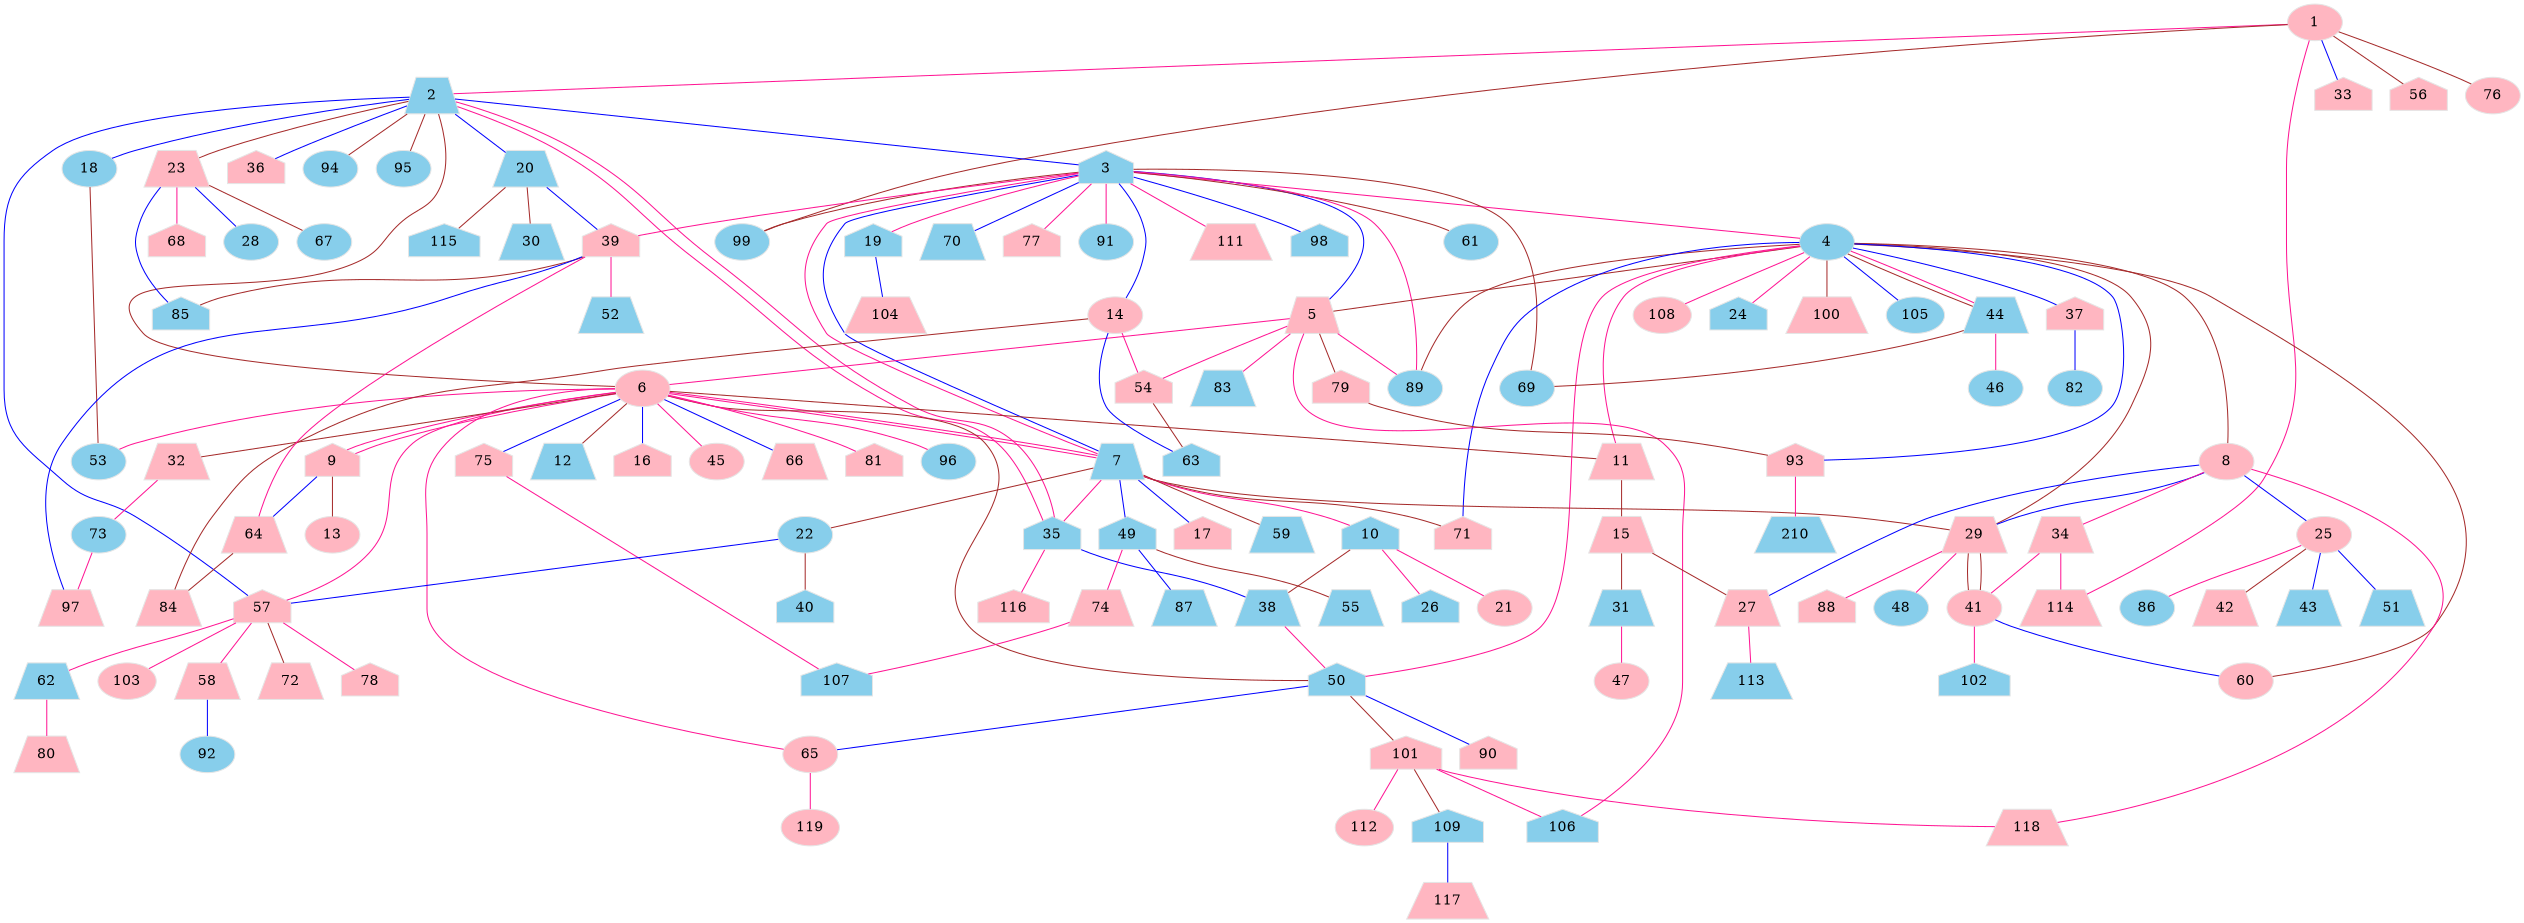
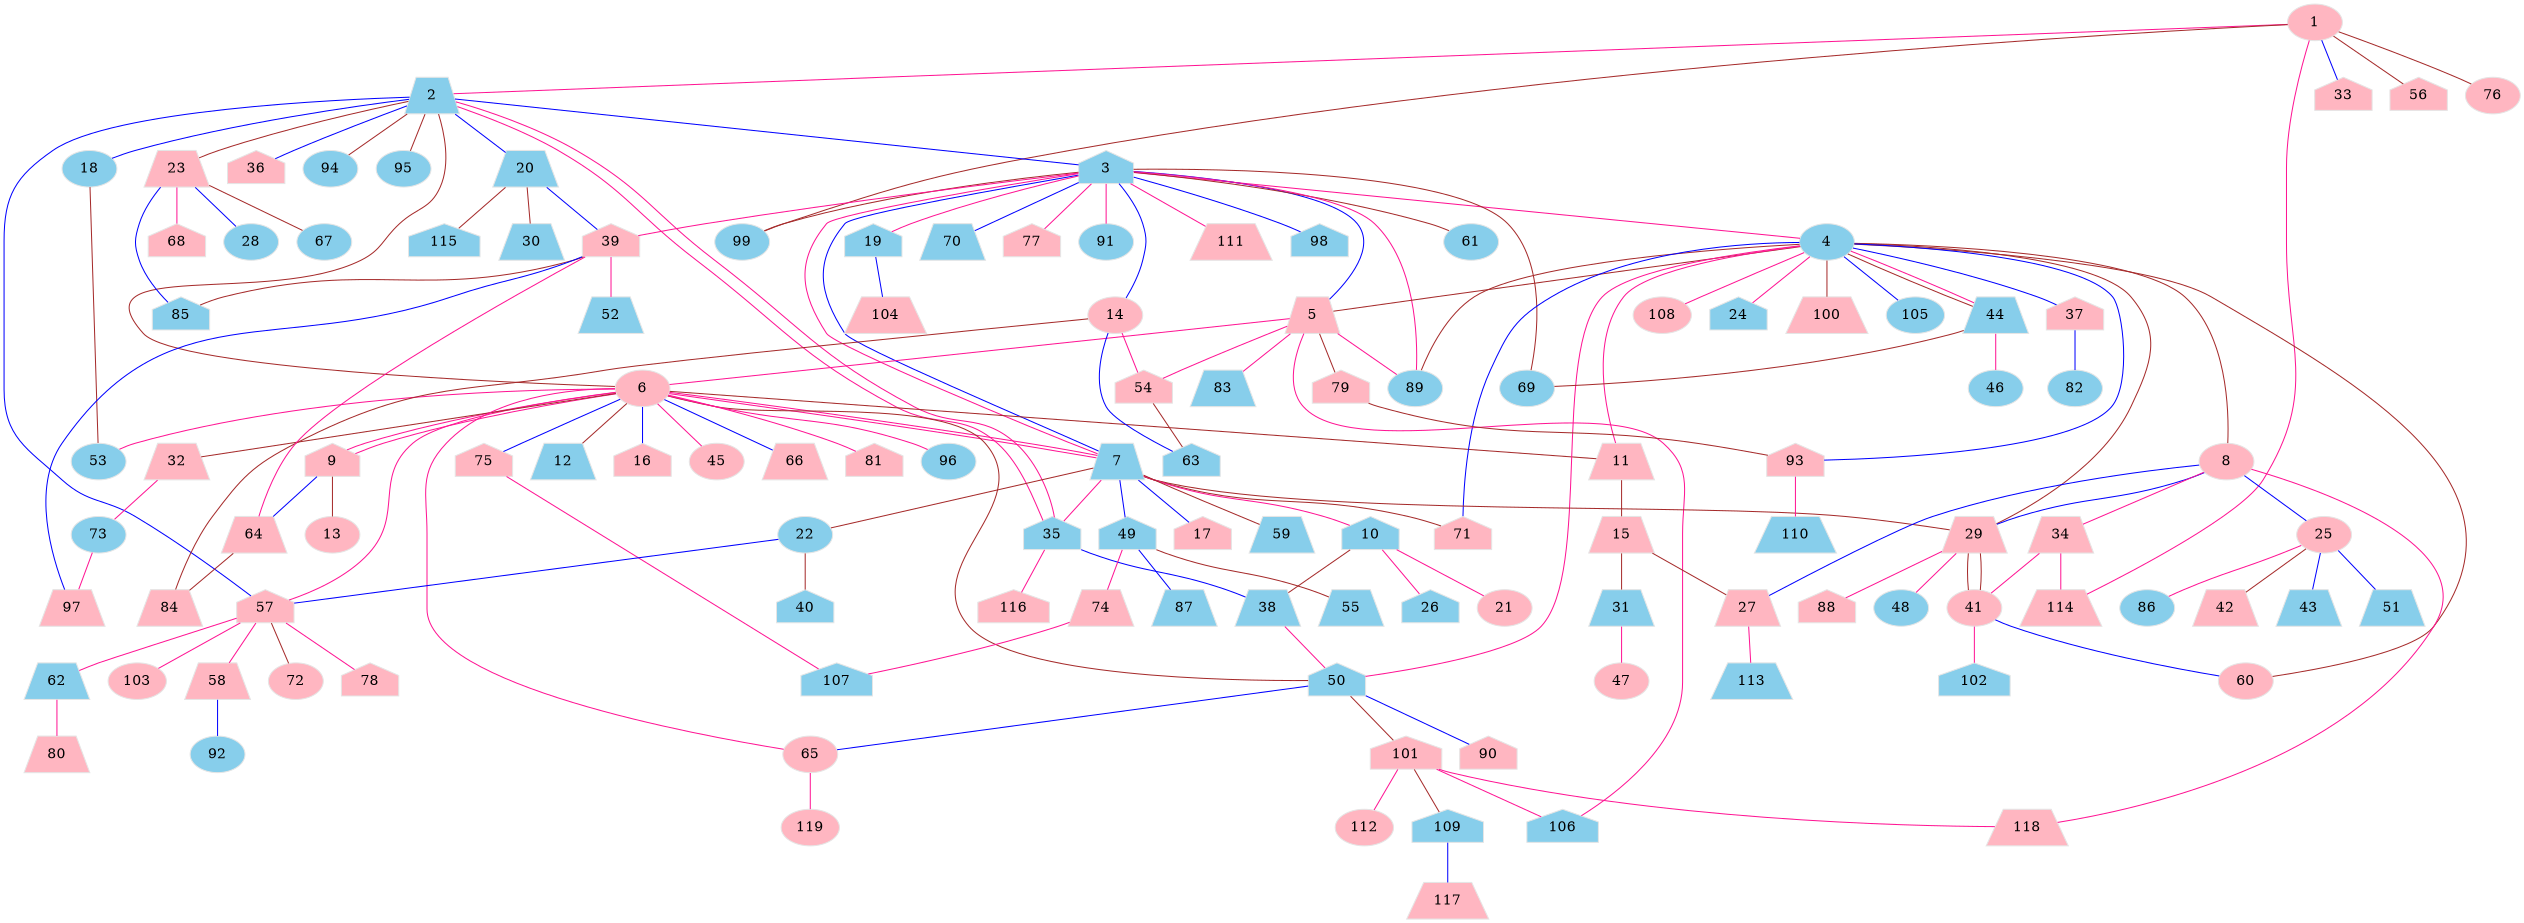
  graph {
    node [color=gray90 fillcolor=lightpink shape=trapezium style=filled]
    edge [color=deeppink]
    1 [shape=ellipse]
    2 [fillcolor=skyblue]
    33 [shape=house]
    56 [shape=house]
    76 [shape=ellipse]
    99 [fillcolor=skyblue shape=ellipse]
    114
    3 [fillcolor=skyblue shape=house]
    6 [shape=ellipse]
    18 [fillcolor=skyblue shape=ellipse]
    20 [fillcolor=skyblue]
    23
    35 [fillcolor=skyblue shape=house]
    36 [shape=house]
    57 [shape=house]
    94 [fillcolor=skyblue shape=ellipse]
    95 [fillcolor=skyblue shape=ellipse]
    4 [fillcolor=skyblue shape=ellipse]
    5
    7 [fillcolor=skyblue]
    14 [shape=ellipse]
    19 [fillcolor=skyblue shape=house]
    39 [shape=house]
    61 [fillcolor=skyblue shape=ellipse]
    69 [fillcolor=skyblue shape=ellipse]
    70 [fillcolor=skyblue]
    77 [shape=house]
    89 [fillcolor=skyblue shape=ellipse]
    91 [fillcolor=skyblue shape=ellipse]
    111
    98 [fillcolor=skyblue shape=house]
    11
    50 [fillcolor=skyblue shape=house]
    9 [shape=house]
    12 [fillcolor=skyblue]
    16 [shape=house]
    32
    45 [shape=ellipse]
    53 [fillcolor=skyblue shape=ellipse]
    65 [shape=ellipse]
    66
    75 [shape=house]
    81 [shape=house]
    96 [fillcolor=skyblue shape=ellipse]
    30 [fillcolor=skyblue]
    115 [fillcolor=skyblue shape=house]
    28 [fillcolor=skyblue shape=ellipse]
    67 [fillcolor=skyblue shape=ellipse]
    68 [shape=house]
    85 [fillcolor=skyblue shape=house]
    38 [fillcolor=skyblue]
    116 [shape=house]
    58
    62 [fillcolor=skyblue]
-   72
+   72 [shape=ellipse]
    78 [shape=house]
    103 [shape=ellipse]
    8 [shape=ellipse]
    24 [fillcolor=skyblue shape=house]
    29
    37 [shape=house]
    44 [fillcolor=skyblue]
    60 [shape=ellipse]
    71 [shape=house]
    93 [shape=house]
    100
    105 [fillcolor=skyblue shape=ellipse]
    108 [shape=ellipse]
    54 [shape=house]
    79 [shape=house]
    83 [fillcolor=skyblue]
    106 [fillcolor=skyblue shape=house]
    10 [fillcolor=skyblue shape=house]
    17 [shape=house]
    22 [fillcolor=skyblue shape=ellipse]
    49 [fillcolor=skyblue shape=house]
    59 [fillcolor=skyblue]
    63 [fillcolor=skyblue shape=house]
    84
    104
    64
    52 [fillcolor=skyblue]
    97
    25 [shape=ellipse]
    27
    34
    118
    15
    41 [shape=ellipse]
    48 [fillcolor=skyblue shape=ellipse]
    88 [shape=house]
    82 [fillcolor=skyblue shape=ellipse]
    46 [fillcolor=skyblue shape=ellipse]
    90 [shape=house]
    101 [shape=house]
-   110 [fillcolor=skyblue label=210]
+   110 [fillcolor=skyblue]
    13 [shape=ellipse]
    73 [fillcolor=skyblue shape=ellipse]
    119 [shape=ellipse]
    107 [fillcolor=skyblue shape=house]
    21 [shape=ellipse]
    26 [fillcolor=skyblue shape=house]
    40 [fillcolor=skyblue shape=house]
    55 [fillcolor=skyblue]
    74
    87 [fillcolor=skyblue]
    42
    43 [fillcolor=skyblue]
    51 [fillcolor=skyblue]
    86 [fillcolor=skyblue shape=ellipse]
    113 [fillcolor=skyblue]
    31 [fillcolor=skyblue]
    47 [shape=ellipse]
    102 [fillcolor=skyblue shape=house]
    109 [fillcolor=skyblue shape=house]
    112 [shape=ellipse]
    92 [fillcolor=skyblue shape=ellipse]
    80
    117
    1 -- 2
    1 -- 33 [color=blue]
    1 -- 56 [color=brown]
    1 -- 76 [color=brown]
    1 -- 99 [color=brown]
    1 -- 114
    2 -- 3 [color=blue]
    2 -- 6 [color=brown]
    2 -- 18 [color=blue]
    2 -- 20 [color=blue]
    2 -- 23 [color=brown]
    2 -- 35
    2 -- 35
    2 -- 36 [color=blue]
    2 -- 57 [color=blue]
    2 -- 94 [color=brown]
    2 -- 95 [color=brown]
    3 -- 99 [color=brown]
    3 -- 4
    3 -- 5 [color=blue]
    3 -- 7
    3 -- 7 [color=blue]
    3 -- 14 [color=blue]
    3 -- 19
    3 -- 39
    3 -- 61 [color=brown]
    3 -- 69 [color=brown]
    3 -- 70 [color=blue]
    3 -- 77
    3 -- 89
    3 -- 91
    3 -- 111
    3 -- 98 [color=blue]
    6 -- 57
    6 -- 7
    6 -- 7
    6 -- 11 [color=brown]
    6 -- 50 [color=brown]
    6 -- 9
    6 -- 9
    6 -- 12 [color=brown]
    6 -- 16 [color=blue]
    6 -- 32 [color=brown]
    6 -- 45
    6 -- 53
    6 -- 65
    6 -- 66 [color=blue]
    6 -- 75 [color=blue]
    6 -- 81
    6 -- 96
    18 -- 53 [color=brown]
    20 -- 39 [color=blue]
    20 -- 30 [color=brown]
    20 -- 115 [color=brown]
    23 -- 28 [color=blue]
    23 -- 67 [color=brown]
    23 -- 68
    23 -- 85 [color=blue]
    35 -- 38 [color=blue]
    35 -- 116
    57 -- 58
    57 -- 62
    57 -- 72 [color=brown]
    57 -- 78
    57 -- 103
    4 -- 5 [color=brown]
    4 -- 89 [color=brown]
    4 -- 11
    4 -- 50
    4 -- 8 [color=brown]
    4 -- 24
    4 -- 29 [color=brown]
    4 -- 37 [color=blue]
    4 -- 44 [color=brown]
    4 -- 44
    4 -- 60 [color=brown]
    4 -- 71 [color=blue]
    4 -- 93 [color=blue]
    4 -- 100 [color=brown]
    4 -- 105 [color=blue]
    4 -- 108
    5 -- 6
    5 -- 89
    5 -- 54
    5 -- 79 [color=brown]
    5 -- 83
    5 -- 106
    7 -- 35
    7 -- 29 [color=brown]
    7 -- 71 [color=brown]
    7 -- 10
    7 -- 17 [color=blue]
    7 -- 22 [color=brown]
    7 -- 49 [color=blue]
    7 -- 59 [color=brown]
    14 -- 54
    14 -- 63 [color=blue]
    14 -- 84 [color=brown]
    19 -- 104 [color=blue]
    39 -- 85 [color=brown]
    39 -- 64
    39 -- 52
    39 -- 97 [color=blue]
    11 -- 15 [color=brown]
    50 -- 65 [color=blue]
    50 -- 90 [color=blue]
    50 -- 101 [color=brown]
    9 -- 64 [color=blue]
    9 -- 13 [color=brown]
    32 -- 73
    65 -- 119
    75 -- 107
    38 -- 50
    58 -- 92 [color=blue]
    62 -- 80
    8 -- 29 [color=blue]
    8 -- 25 [color=blue]
    8 -- 27 [color=blue]
    8 -- 34
    8 -- 118
    29 -- 41 [color=brown]
    29 -- 41 [color=brown]
    29 -- 48
    29 -- 88
    37 -- 82 [color=blue]
    44 -- 69 [color=brown]
    44 -- 46
    93 -- 110
    54 -- 63 [color=brown]
    79 -- 93 [color=brown]
    10 -- 38 [color=brown]
    10 -- 21
    10 -- 26
    22 -- 57 [color=blue]
    22 -- 40 [color=brown]
    49 -- 55 [color=brown]
    49 -- 74
    49 -- 87 [color=blue]
    64 -- 84 [color=brown]
    25 -- 42 [color=brown]
    25 -- 43 [color=blue]
    25 -- 51 [color=blue]
    25 -- 86
    27 -- 113
    34 -- 114
    34 -- 41
    15 -- 27 [color=brown]
    15 -- 31 [color=brown]
    41 -- 60 [color=blue]
    41 -- 102
    101 -- 106
    101 -- 118
    101 -- 109 [color=brown]
    101 -- 112
    73 -- 97
    74 -- 107
    31 -- 47
    109 -- 117 [color=blue]
  }
